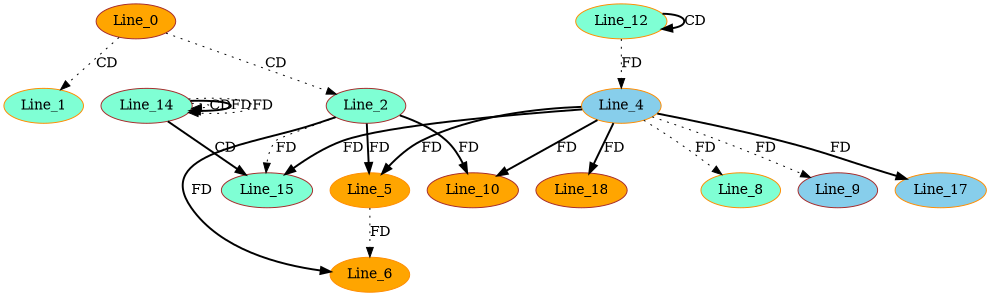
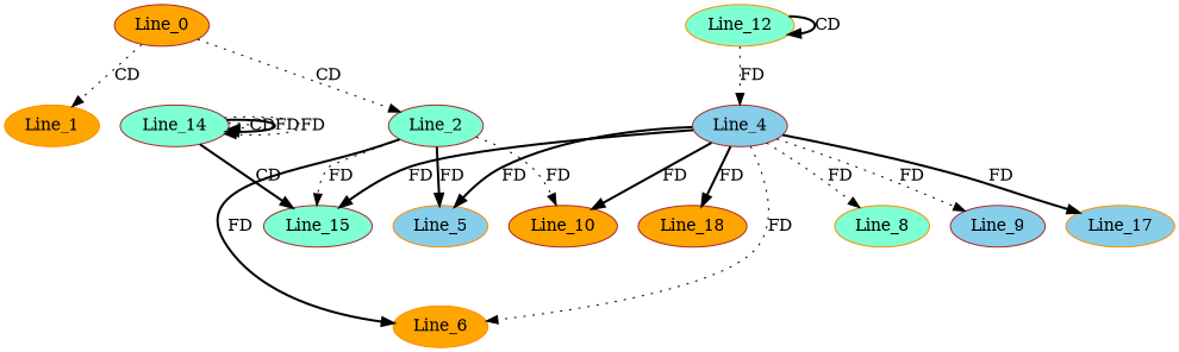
  digraph {
    node [color=brown fillcolor=aquamarine style=filled]
    edge [style=bold]
    Line_0 [fillcolor=orange]
-   Line_1 [color=darkorange]
+   Line_1 [color=darkorange fillcolor=orange]
    Line_2
-   Line_5 [color=darkorange fillcolor=orange]
+   Line_5 [color=darkorange fillcolor=skyblue]
    Line_6 [color=darkorange fillcolor=orange]
    Line_10 [fillcolor=orange]
    Line_15
-   Line_4 [color=darkorange fillcolor=skyblue]
+   Line_4 [fillcolor=skyblue]
    Line_8 [color=darkorange]
    Line_9 [fillcolor=skyblue]
    Line_17 [color=darkorange fillcolor=skyblue]
    Line_18 [fillcolor=orange]
    Line_12 [color=darkorange]
    Line_14
    Line_0 -> Line_1 [label=CD style=dotted]
    Line_0 -> Line_2 [label=CD style=dotted]
    Line_2 -> Line_5 [label=FD]
    Line_2 -> Line_6 [label=FD]
-   Line_2 -> Line_10 [label=FD]
+   Line_2 -> Line_10 [label=FD style=dotted]
    Line_2 -> Line_15 [label=FD style=dotted]
    Line_4 -> Line_5 [label=FD]
-   Line_5 -> Line_6 [label=FD style=dotted]
+   Line_4 -> Line_6 [label=FD style=dotted]
    Line_4 -> Line_10 [label=FD]
    Line_4 -> Line_15 [label=FD]
    Line_4 -> Line_8 [label=FD style=dotted]
    Line_4 -> Line_9 [label=FD style=dotted]
    Line_4 -> Line_17 [label=FD]
    Line_4 -> Line_18 [label=FD]
    Line_12 -> Line_4 [label=FD style=dotted]
    Line_12 -> Line_12 [label=CD]
    Line_14 -> Line_15 [label=CD]
    Line_14 -> Line_14 [label=CD style=dotted]
    Line_14 -> Line_14 [label=FD]
    Line_14 -> Line_14 [label=FD style=dotted]
  }
